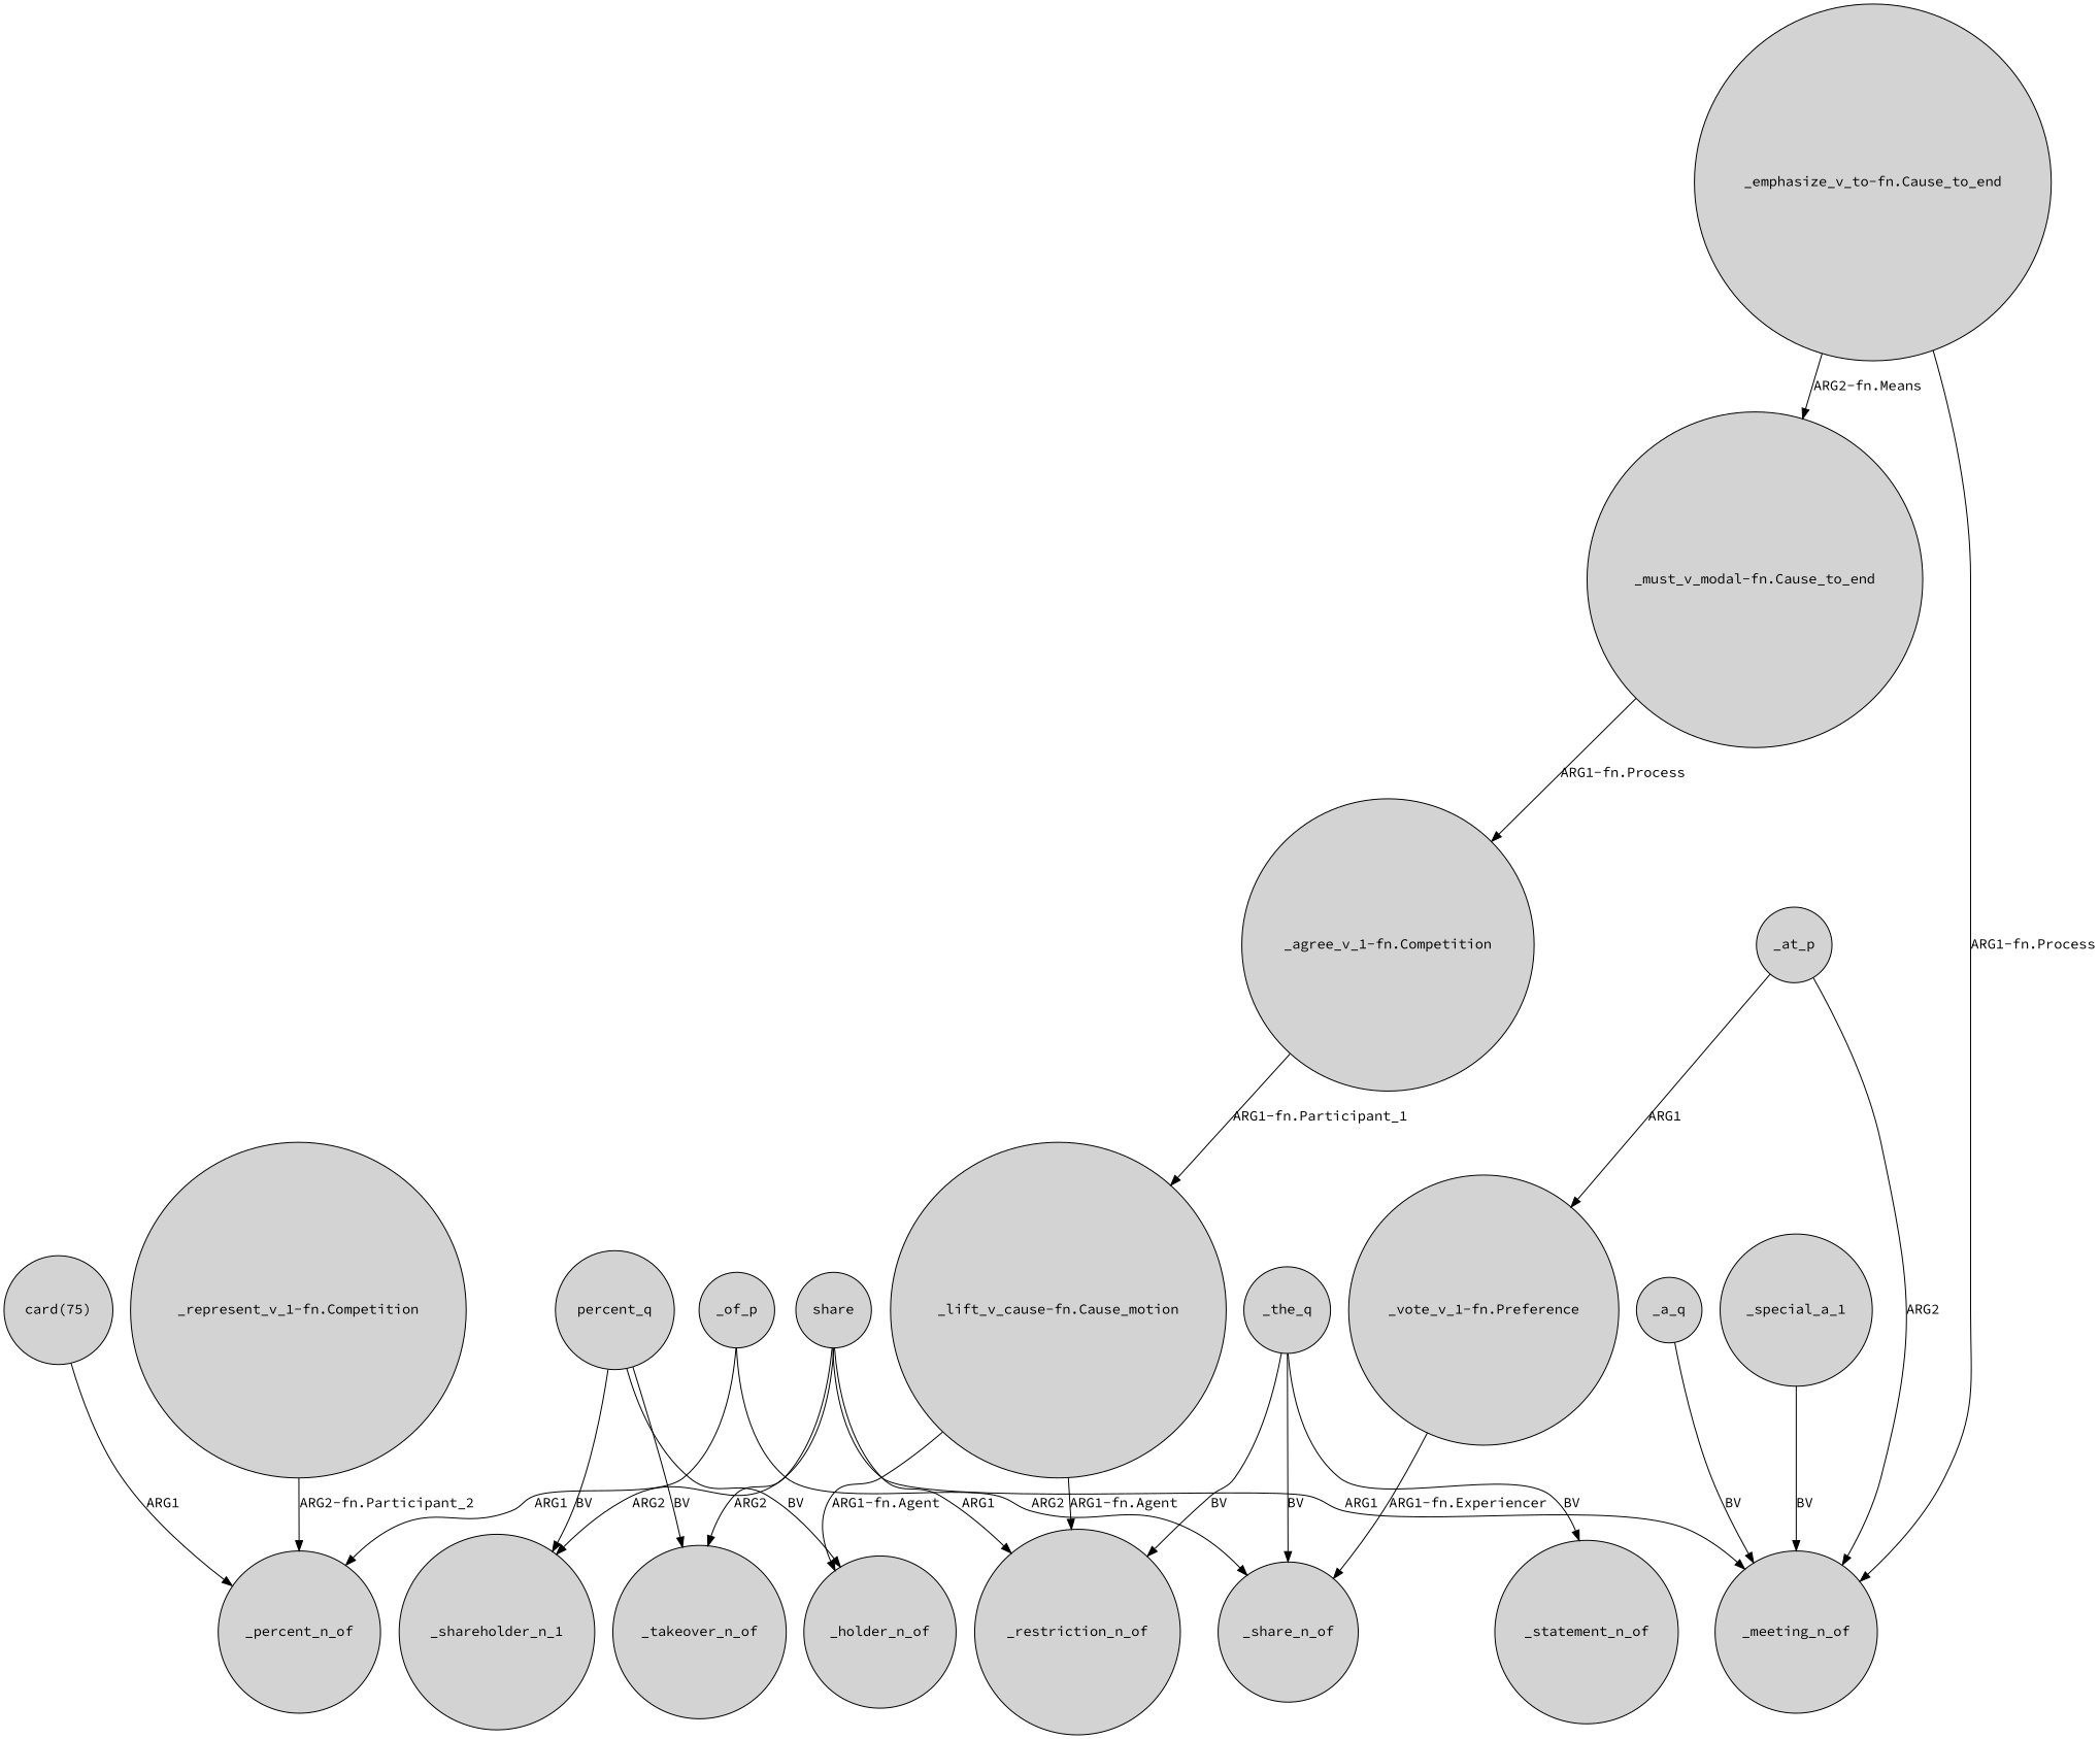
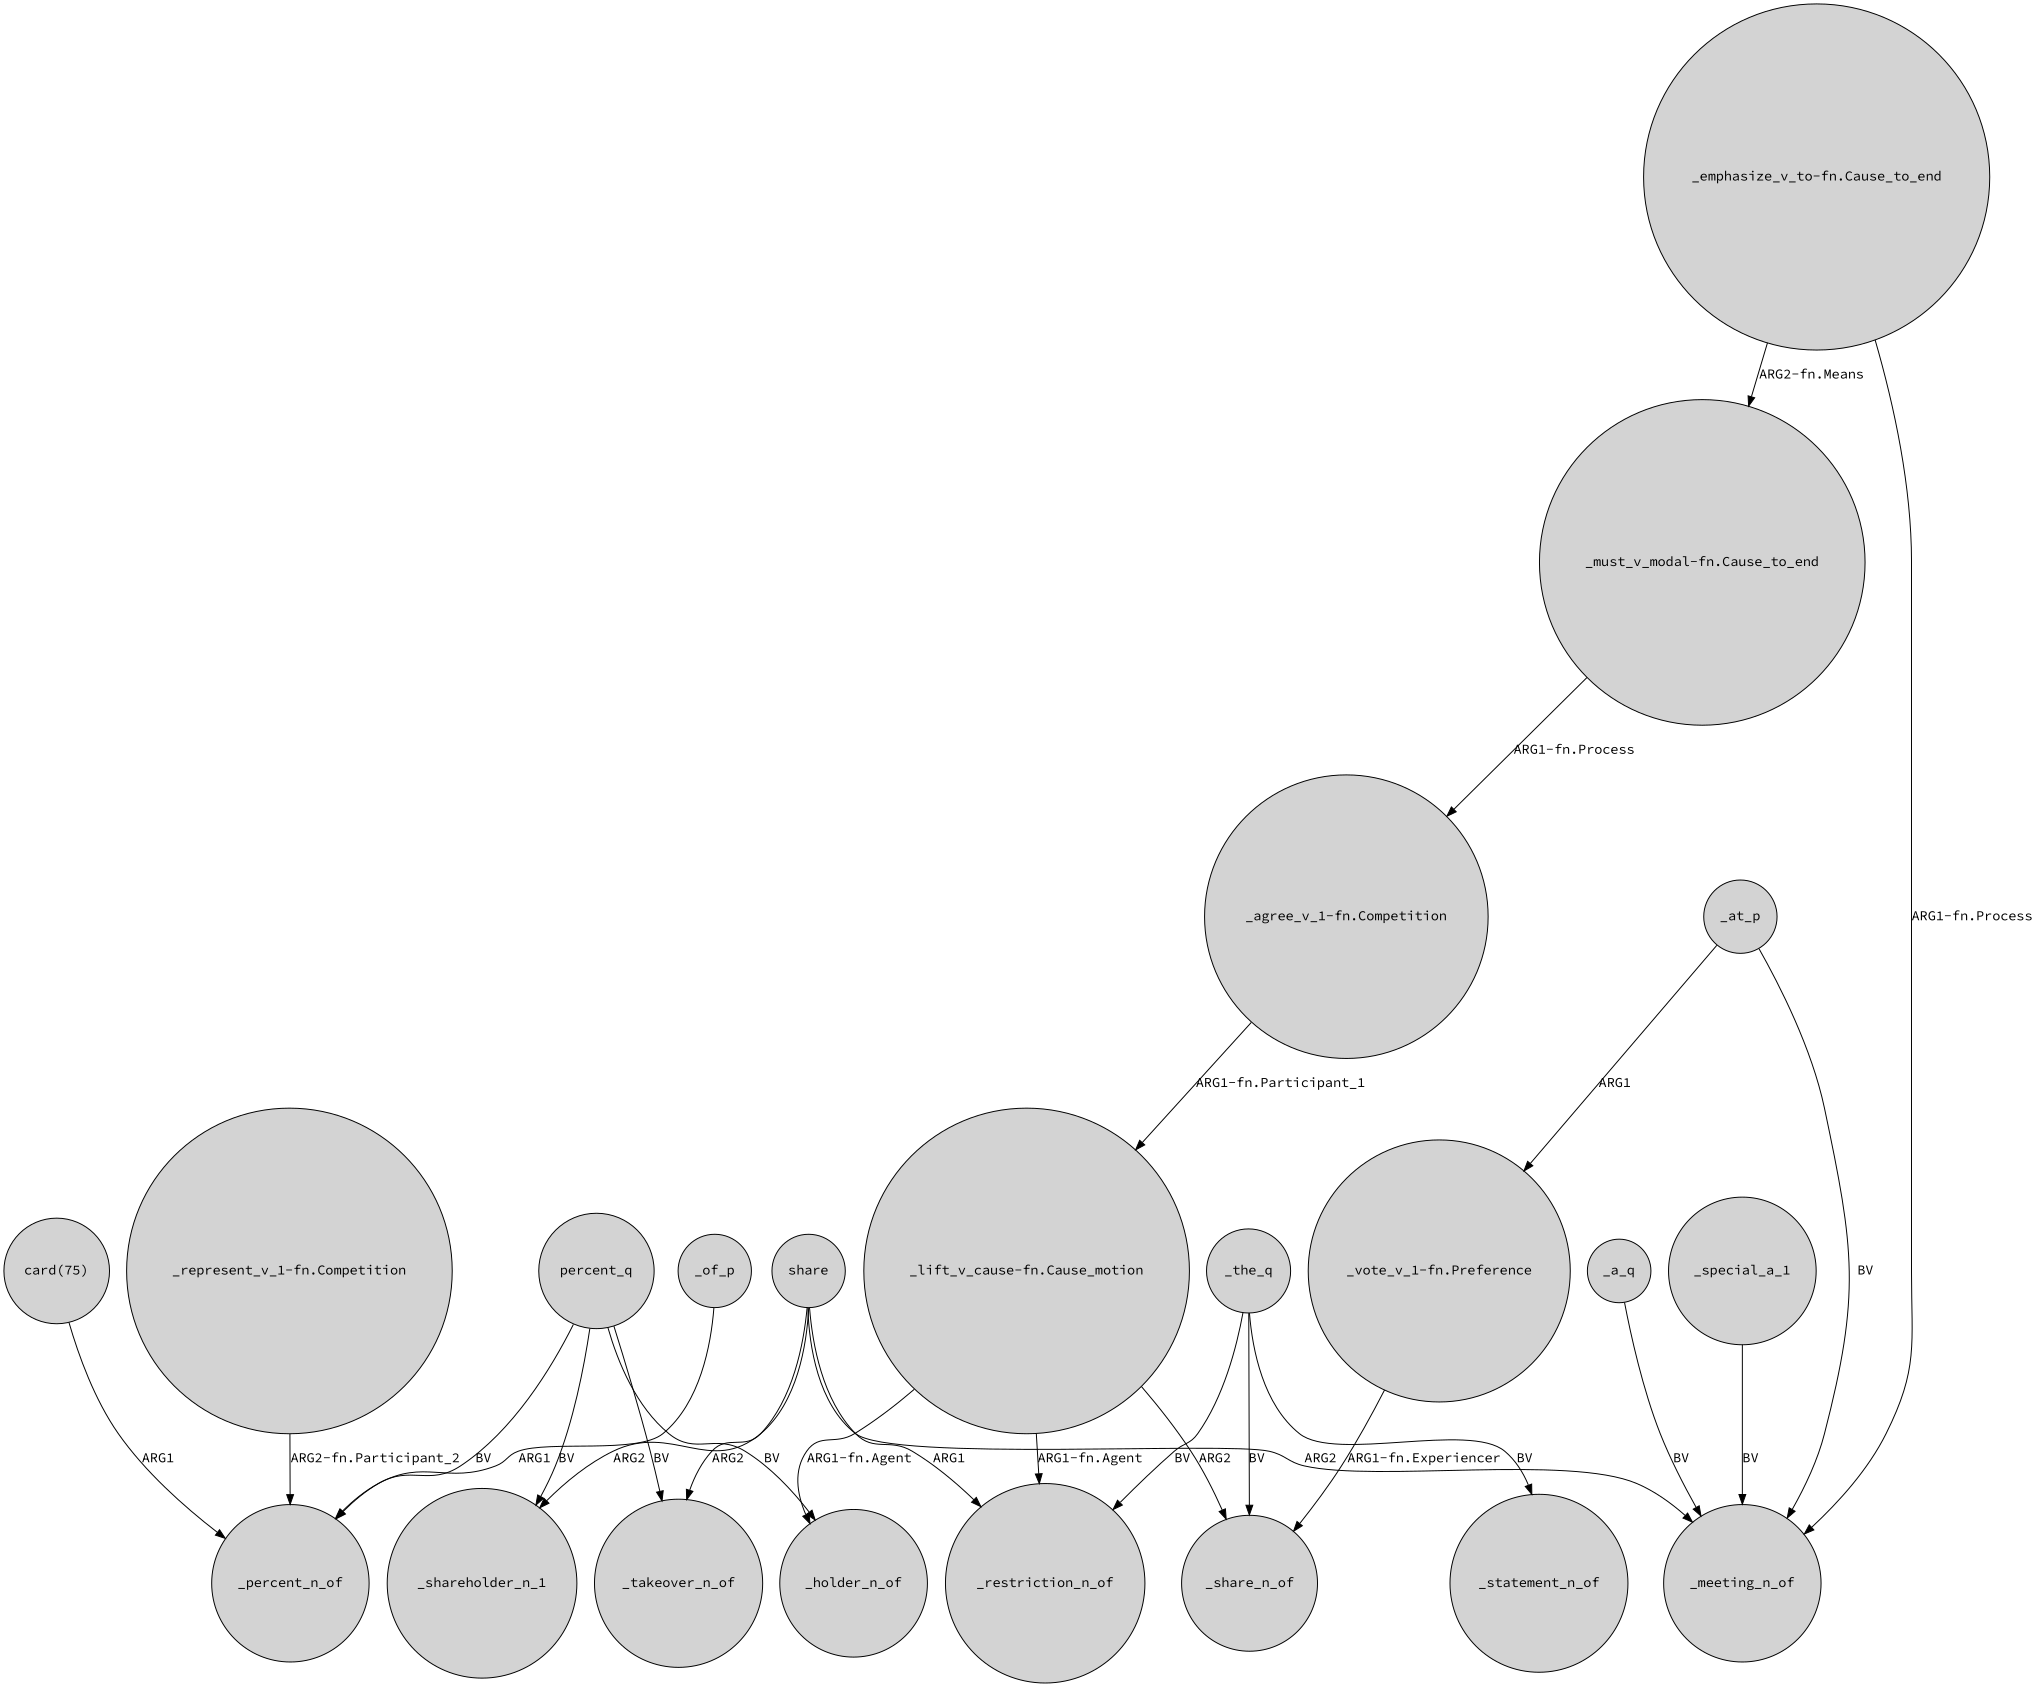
  digraph {
    fontname="Source Code Pro"
    node [fontname="Source Code Pro" shape=circle style=filled]
    edge [fontname="Source Code Pro"]
    "_represent_v_1-fn.Competition"
    _percent_n_of
    n3 [label=share]
    _shareholder_n_1
    _restriction_n_of
    _meeting_n_of
    _takeover_n_of
    n8 [label=percent_q]
    _holder_n_of
    _the_q
    _share_n_of
    _statement_n_of
    _at_p
    "_vote_v_1-fn.Preference"
    _of_p
    "_agree_v_1-fn.Competition"
    "_lift_v_cause-fn.Cause_motion"
    "_emphasize_v_to-fn.Cause_to_end"
    "_must_v_modal-fn.Cause_to_end"
    _a_q
    "card(75)"
    _special_a_1
    "_represent_v_1-fn.Competition" -> _percent_n_of [label="ARG2-fn.Participant_2"]
    n3 -> _shareholder_n_1 [label=ARG2]
    n3 -> _restriction_n_of [label=ARG1]
-   n3 -> _meeting_n_of [label=ARG1]
+   n3 -> _meeting_n_of [label=ARG2]
    n3 -> _takeover_n_of [label=ARG2]
+   n8 -> _percent_n_of [label=BV]
    n8 -> _shareholder_n_1 [label=BV]
    n8 -> _takeover_n_of [label=BV]
    n8 -> _holder_n_of [label=BV]
    _the_q -> _restriction_n_of [label=BV]
    _the_q -> _share_n_of [label=BV]
    _the_q -> _statement_n_of [label=BV]
-   _at_p -> _meeting_n_of [label=ARG2]
+   _at_p -> _meeting_n_of [label=BV]
    _at_p -> "_vote_v_1-fn.Preference" [label=ARG1]
    "_vote_v_1-fn.Preference" -> _share_n_of [label="ARG1-fn.Experiencer"]
    _of_p -> _percent_n_of [label=ARG1]
-   _of_p -> _share_n_of [label=ARG2]
+   "_lift_v_cause-fn.Cause_motion" -> _share_n_of [label=ARG2]
    "_agree_v_1-fn.Competition" -> "_lift_v_cause-fn.Cause_motion" [label="ARG1-fn.Participant_1"]
    "_lift_v_cause-fn.Cause_motion" -> _restriction_n_of [label="ARG1-fn.Agent"]
    "_lift_v_cause-fn.Cause_motion" -> _holder_n_of [label="ARG1-fn.Agent"]
    "_emphasize_v_to-fn.Cause_to_end" -> _meeting_n_of [label="ARG1-fn.Process"]
    "_emphasize_v_to-fn.Cause_to_end" -> "_must_v_modal-fn.Cause_to_end" [label="ARG2-fn.Means"]
    "_must_v_modal-fn.Cause_to_end" -> "_agree_v_1-fn.Competition" [label="ARG1-fn.Process"]
    _a_q -> _meeting_n_of [label=BV]
    "card(75)" -> _percent_n_of [label=ARG1]
    _special_a_1 -> _meeting_n_of [label=BV]
  }
